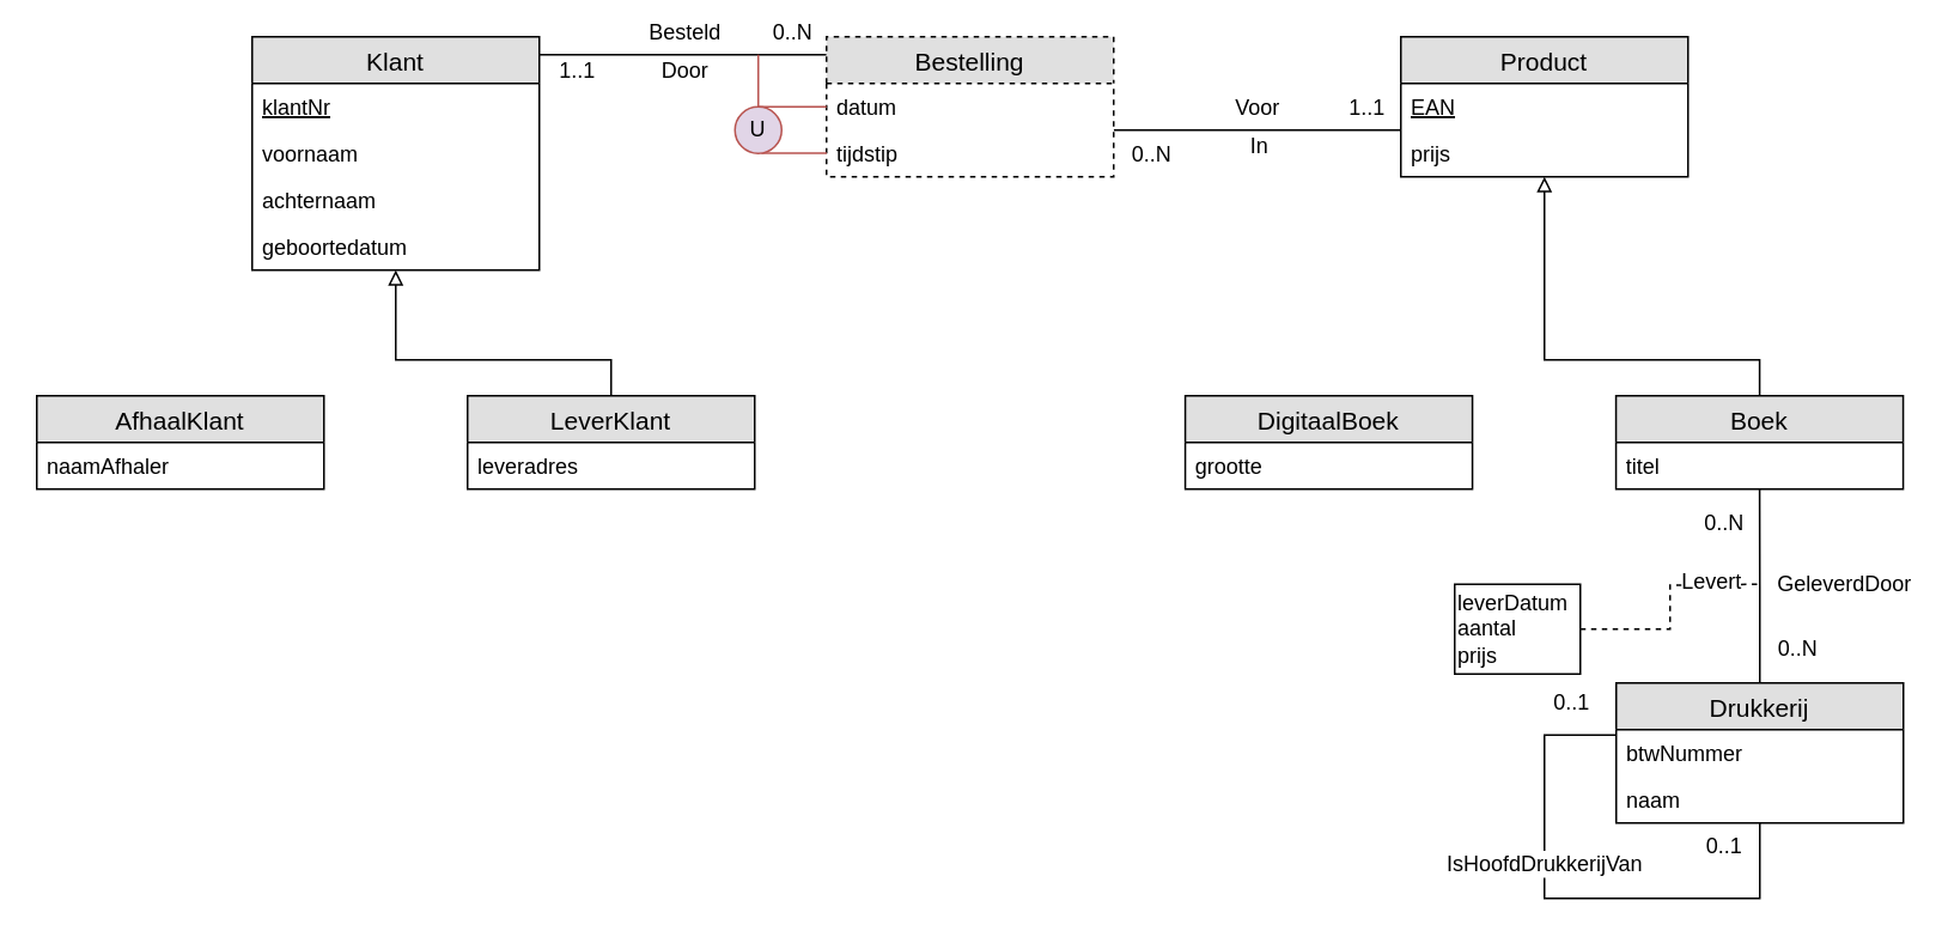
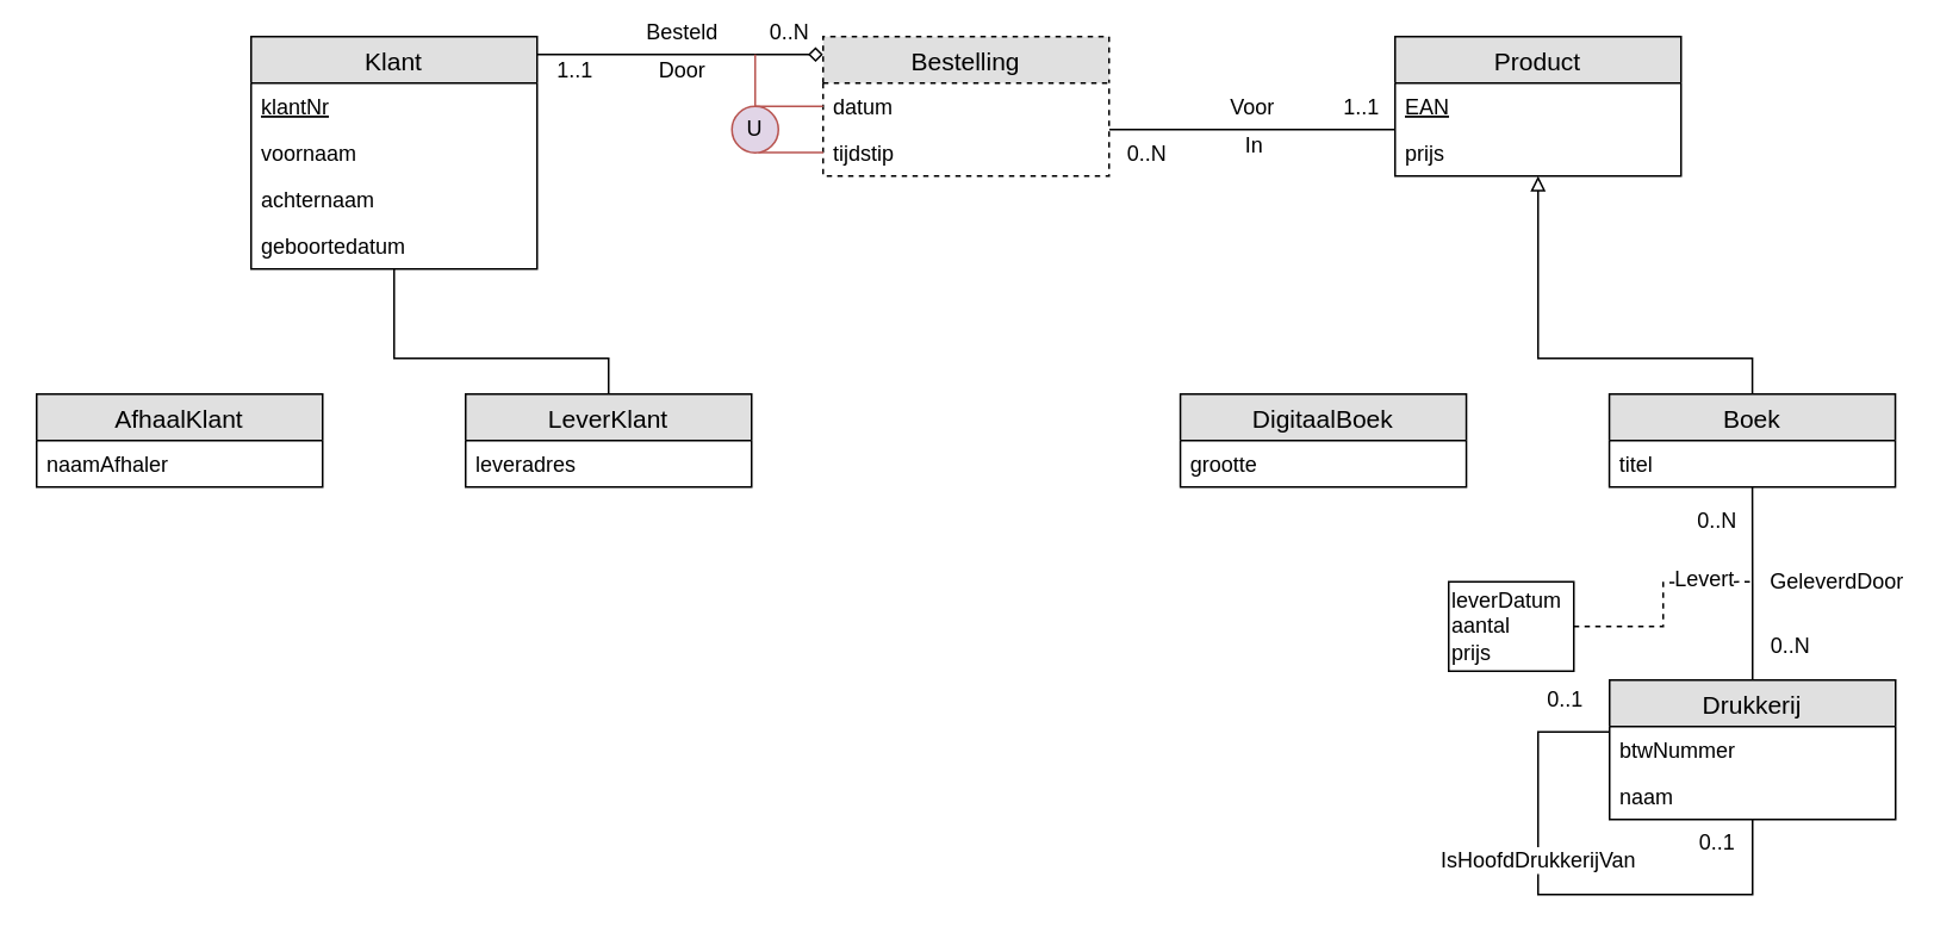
  <mxCell id="0" />
  <mxCell id="1" parent="0" />
  <mxCell id="2" style="edgeStyle=orthogonalEdgeStyle;rounded=0;orthogonalLoop=1;jettySize=auto;html=1;endArrow=none;endFill=0;dashed=1;" edge="1" parent="1" source="46"><mxGeometry relative="1" as="geometry"><mxPoint x="980" y="325" as="targetPoint" /></mxGeometry></mxCell>
- <mxCell id="3" value="" style="edgeStyle=orthogonalEdgeStyle;rounded=0;orthogonalLoop=1;jettySize=auto;html=1;endArrow=none;endFill=0;" edge="1" parent="1" source="8" target="18"><mxGeometry relative="1" as="geometry"><Array as="points"><mxPoint x="400" y="30" /><mxPoint x="400" y="30" /></Array></mxGeometry></mxCell>
+ <mxCell id="3" value="" style="edgeStyle=orthogonalEdgeStyle;rounded=0;orthogonalLoop=1;jettySize=auto;html=1;endArrow=diamond;endFill=0;" edge="1" parent="1" source="8" target="18"><mxGeometry relative="1" as="geometry"><Array as="points"><mxPoint x="400" y="30" /><mxPoint x="400" y="30" /></Array></mxGeometry></mxCell>
  <mxCell id="4" value="Besteld" style="text;html=1;resizable=0;points=[];align=center;verticalAlign=middle;labelBackgroundColor=#ffffff;" vertex="1" connectable="0" parent="3"><mxGeometry x="-0.105" y="1" relative="1" as="geometry"><mxPoint x="8.5" y="-12" as="offset" /></mxGeometry></mxCell>
  <mxCell id="5" value="Door" style="text;html=1;resizable=0;points=[];align=center;verticalAlign=middle;labelBackgroundColor=#ffffff;" vertex="1" connectable="0" parent="3"><mxGeometry x="-0.127" relative="1" as="geometry"><mxPoint x="10.5" y="8" as="offset" /></mxGeometry></mxCell>
  <mxCell id="6" value="0..N" style="text;html=1;resizable=0;points=[];align=center;verticalAlign=middle;labelBackgroundColor=#ffffff;" vertex="1" connectable="0" parent="3"><mxGeometry x="0.773" y="1" relative="1" as="geometry"><mxPoint x="-1.5" y="-12" as="offset" /></mxGeometry></mxCell>
  <mxCell id="7" value="1..1" style="text;html=1;resizable=0;points=[];align=center;verticalAlign=middle;labelBackgroundColor=#ffffff;" vertex="1" connectable="0" parent="3"><mxGeometry x="-0.502" y="-20" relative="1" as="geometry"><mxPoint x="-20" y="-12" as="offset" /></mxGeometry></mxCell>
  <mxCell id="8" value="Klant" style="swimlane;fontStyle=0;childLayout=stackLayout;horizontal=1;startSize=26;fillColor=#e0e0e0;horizontalStack=0;resizeParent=1;resizeParentMax=0;resizeLast=0;collapsible=1;marginBottom=0;swimlaneFillColor=#ffffff;align=center;fontSize=14;" vertex="1" parent="1"><mxGeometry x="140" y="20" width="160" height="130" as="geometry" /></mxCell>
  <mxCell id="9" value="klantNr" style="text;strokeColor=none;fillColor=none;spacingLeft=4;spacingRight=4;overflow=hidden;rotatable=0;points=[[0,0.5],[1,0.5]];portConstraint=eastwest;fontSize=12;fontStyle=4" vertex="1" parent="8"><mxGeometry y="26" width="160" height="26" as="geometry" /></mxCell>
  <mxCell id="10" value="voornaam&#10;" style="text;strokeColor=none;fillColor=none;spacingLeft=4;spacingRight=4;overflow=hidden;rotatable=0;points=[[0,0.5],[1,0.5]];portConstraint=eastwest;fontSize=12;" vertex="1" parent="8"><mxGeometry y="52" width="160" height="26" as="geometry" /></mxCell>
  <mxCell id="11" value="achternaam" style="text;strokeColor=none;fillColor=none;spacingLeft=4;spacingRight=4;overflow=hidden;rotatable=0;points=[[0,0.5],[1,0.5]];portConstraint=eastwest;fontSize=12;" vertex="1" parent="8"><mxGeometry y="78" width="160" height="26" as="geometry" /></mxCell>
  <mxCell id="12" value="geboortedatum" style="text;strokeColor=none;fillColor=none;spacingLeft=4;spacingRight=4;overflow=hidden;rotatable=0;points=[[0,0.5],[1,0.5]];portConstraint=eastwest;fontSize=12;" vertex="1" parent="8"><mxGeometry y="104" width="160" height="26" as="geometry" /></mxCell>
  <mxCell id="13" value="" style="edgeStyle=orthogonalEdgeStyle;rounded=0;orthogonalLoop=1;jettySize=auto;html=1;endArrow=none;endFill=0;" edge="1" parent="1" source="18" target="21"><mxGeometry relative="1" as="geometry"><Array as="points"><mxPoint x="680" y="72" /><mxPoint x="680" y="72" /></Array></mxGeometry></mxCell>
  <mxCell id="14" value="Voor" style="text;html=1;resizable=0;points=[];align=center;verticalAlign=middle;labelBackgroundColor=#ffffff;" vertex="1" connectable="0" parent="13"><mxGeometry x="0.155" y="-1" relative="1" as="geometry"><mxPoint x="-12.5" y="-14" as="offset" /></mxGeometry></mxCell>
  <mxCell id="15" value="In" style="text;html=1;resizable=0;points=[];align=center;verticalAlign=middle;labelBackgroundColor=#ffffff;" vertex="1" connectable="0" parent="13"><mxGeometry x="0.124" y="2" relative="1" as="geometry"><mxPoint x="-10" y="10" as="offset" /></mxGeometry></mxCell>
  <mxCell id="16" value="1..1" style="text;html=1;resizable=0;points=[];align=center;verticalAlign=middle;labelBackgroundColor=#ffffff;" vertex="1" connectable="0" parent="13"><mxGeometry x="0.739" y="-2" relative="1" as="geometry"><mxPoint x="1" y="-15" as="offset" /></mxGeometry></mxCell>
  <mxCell id="17" value="0..N" style="text;html=1;resizable=0;points=[];align=center;verticalAlign=middle;labelBackgroundColor=#ffffff;" vertex="1" connectable="0" parent="13"><mxGeometry x="-0.246" y="-35" relative="1" as="geometry"><mxPoint x="-40" y="-22" as="offset" /></mxGeometry></mxCell>
  <mxCell id="18" value="Bestelling" style="swimlane;fontStyle=0;childLayout=stackLayout;horizontal=1;startSize=26;fillColor=#e0e0e0;horizontalStack=0;resizeParent=1;resizeParentMax=0;resizeLast=0;collapsible=1;marginBottom=0;swimlaneFillColor=#ffffff;align=center;fontSize=14;dashed=1;" vertex="1" parent="1"><mxGeometry x="460" y="20" width="160" height="78" as="geometry" /></mxCell>
  <mxCell id="19" value="datum" style="text;strokeColor=none;fillColor=none;spacingLeft=4;spacingRight=4;overflow=hidden;rotatable=0;points=[[0,0.5],[1,0.5]];portConstraint=eastwest;fontSize=12;" vertex="1" parent="18"><mxGeometry y="26" width="160" height="26" as="geometry" /></mxCell>
  <mxCell id="20" value="tijdstip" style="text;strokeColor=none;fillColor=none;spacingLeft=4;spacingRight=4;overflow=hidden;rotatable=0;points=[[0,0.5],[1,0.5]];portConstraint=eastwest;fontSize=12;" vertex="1" parent="18"><mxGeometry y="52" width="160" height="26" as="geometry" /></mxCell>
  <mxCell id="21" value="Product" style="swimlane;fontStyle=0;childLayout=stackLayout;horizontal=1;startSize=26;fillColor=#e0e0e0;horizontalStack=0;resizeParent=1;resizeParentMax=0;resizeLast=0;collapsible=1;marginBottom=0;swimlaneFillColor=#ffffff;align=center;fontSize=14;" vertex="1" parent="1"><mxGeometry x="780" y="20" width="160" height="78" as="geometry" /></mxCell>
  <mxCell id="22" value="EAN" style="text;strokeColor=none;fillColor=none;spacingLeft=4;spacingRight=4;overflow=hidden;rotatable=0;points=[[0,0.5],[1,0.5]];portConstraint=eastwest;fontSize=12;fontStyle=4" vertex="1" parent="21"><mxGeometry y="26" width="160" height="26" as="geometry" /></mxCell>
  <mxCell id="23" value="prijs" style="text;strokeColor=none;fillColor=none;spacingLeft=4;spacingRight=4;overflow=hidden;rotatable=0;points=[[0,0.5],[1,0.5]];portConstraint=eastwest;fontSize=12;" vertex="1" parent="21"><mxGeometry y="52" width="160" height="26" as="geometry" /></mxCell>
- <mxCell id="24" style="edgeStyle=orthogonalEdgeStyle;rounded=0;orthogonalLoop=1;jettySize=auto;html=1;endArrow=block;endFill=0;" edge="1" parent="1" source="25" target="8"><mxGeometry relative="1" as="geometry"><Array as="points"><mxPoint x="340" y="200" /><mxPoint x="220" y="200" /></Array></mxGeometry></mxCell>
+ <mxCell id="24" style="edgeStyle=orthogonalEdgeStyle;rounded=0;orthogonalLoop=1;jettySize=auto;html=1;endArrow=none;endFill=0;" edge="1" parent="1" source="25" target="8"><mxGeometry relative="1" as="geometry"><Array as="points"><mxPoint x="340" y="200" /><mxPoint x="220" y="200" /></Array></mxGeometry></mxCell>
  <mxCell id="25" value="LeverKlant" style="swimlane;fontStyle=0;childLayout=stackLayout;horizontal=1;startSize=26;fillColor=#e0e0e0;horizontalStack=0;resizeParent=1;resizeParentMax=0;resizeLast=0;collapsible=1;marginBottom=0;swimlaneFillColor=#ffffff;align=center;fontSize=14;" vertex="1" parent="1"><mxGeometry x="260" y="220" width="160" height="52" as="geometry" /></mxCell>
  <mxCell id="26" value="leveradres" style="text;strokeColor=none;fillColor=none;spacingLeft=4;spacingRight=4;overflow=hidden;rotatable=0;points=[[0,0.5],[1,0.5]];portConstraint=eastwest;fontSize=12;" vertex="1" parent="25"><mxGeometry y="26" width="160" height="26" as="geometry" /></mxCell>
  <mxCell id="27" value="AfhaalKlant" style="swimlane;fontStyle=0;childLayout=stackLayout;horizontal=1;startSize=26;fillColor=#e0e0e0;horizontalStack=0;resizeParent=1;resizeParentMax=0;resizeLast=0;collapsible=1;marginBottom=0;swimlaneFillColor=#ffffff;align=center;fontSize=14;" vertex="1" parent="1"><mxGeometry x="20" y="220" width="160" height="52" as="geometry" /></mxCell>
  <mxCell id="28" value="naamAfhaler" style="text;strokeColor=none;fillColor=none;spacingLeft=4;spacingRight=4;overflow=hidden;rotatable=0;points=[[0,0.5],[1,0.5]];portConstraint=eastwest;fontSize=12;" vertex="1" parent="27"><mxGeometry y="26" width="160" height="26" as="geometry" /></mxCell>
  <mxCell id="29" style="edgeStyle=orthogonalEdgeStyle;rounded=0;orthogonalLoop=1;jettySize=auto;html=1;endArrow=block;endFill=0;" edge="1" parent="1" source="30" target="21"><mxGeometry relative="1" as="geometry"><Array as="points"><mxPoint x="980" y="200" /><mxPoint x="860" y="200" /></Array></mxGeometry></mxCell>
  <mxCell id="30" value="Boek" style="swimlane;fontStyle=0;childLayout=stackLayout;horizontal=1;startSize=26;fillColor=#e0e0e0;horizontalStack=0;resizeParent=1;resizeParentMax=0;resizeLast=0;collapsible=1;marginBottom=0;swimlaneFillColor=#ffffff;align=center;fontSize=14;" vertex="1" parent="1"><mxGeometry x="899.879" y="220" width="160" height="52" as="geometry" /></mxCell>
  <mxCell id="31" value="titel" style="text;strokeColor=none;fillColor=none;spacingLeft=4;spacingRight=4;overflow=hidden;rotatable=0;points=[[0,0.5],[1,0.5]];portConstraint=eastwest;fontSize=12;" vertex="1" parent="30"><mxGeometry y="26" width="160" height="26" as="geometry" /></mxCell>
  <mxCell id="32" value="DigitaalBoek" style="swimlane;fontStyle=0;childLayout=stackLayout;horizontal=1;startSize=26;fillColor=#e0e0e0;horizontalStack=0;resizeParent=1;resizeParentMax=0;resizeLast=0;collapsible=1;marginBottom=0;swimlaneFillColor=#ffffff;align=center;fontSize=14;" vertex="1" parent="1"><mxGeometry x="659.879" y="220" width="160" height="52" as="geometry" /></mxCell>
  <mxCell id="33" value="grootte" style="text;strokeColor=none;fillColor=none;spacingLeft=4;spacingRight=4;overflow=hidden;rotatable=0;points=[[0,0.5],[1,0.5]];portConstraint=eastwest;fontSize=12;" vertex="1" parent="32"><mxGeometry y="26" width="160" height="26" as="geometry" /></mxCell>
  <mxCell id="34" style="edgeStyle=orthogonalEdgeStyle;rounded=0;orthogonalLoop=1;jettySize=auto;html=1;endArrow=none;endFill=0;" edge="1" parent="1" source="43" target="30"><mxGeometry relative="1" as="geometry" /></mxCell>
  <mxCell id="35" value="GeleverdDoor" style="text;html=1;resizable=0;points=[];align=center;verticalAlign=middle;labelBackgroundColor=#ffffff;" vertex="1" connectable="0" parent="34"><mxGeometry x="0.194" y="2" relative="1" as="geometry"><mxPoint x="48.5" y="9" as="offset" /></mxGeometry></mxCell>
  <mxCell id="36" value="Levert" style="text;html=1;resizable=0;points=[];align=center;verticalAlign=middle;labelBackgroundColor=#ffffff;" vertex="1" connectable="0" parent="34"><mxGeometry x="-0.222" relative="1" as="geometry"><mxPoint x="-28" y="-14.5" as="offset" /></mxGeometry></mxCell>
  <mxCell id="37" value="0..N" style="text;html=1;resizable=0;points=[];align=center;verticalAlign=middle;labelBackgroundColor=#ffffff;" vertex="1" connectable="0" parent="34"><mxGeometry x="-0.716" relative="1" as="geometry"><mxPoint x="20" y="-4.5" as="offset" /></mxGeometry></mxCell>
  <mxCell id="38" value="0..N" style="text;html=1;resizable=0;points=[];align=center;verticalAlign=middle;labelBackgroundColor=#ffffff;" vertex="1" connectable="0" parent="34"><mxGeometry x="0.762" y="1" relative="1" as="geometry"><mxPoint x="-19" y="5" as="offset" /></mxGeometry></mxCell>
  <mxCell id="39" style="edgeStyle=orthogonalEdgeStyle;rounded=0;orthogonalLoop=1;jettySize=auto;html=1;endArrow=none;endFill=0;" edge="1" parent="1" source="43" target="43"><mxGeometry relative="1" as="geometry"><mxPoint x="840" y="500" as="targetPoint" /><Array as="points"><mxPoint x="860" y="409" /><mxPoint x="860" y="500" /><mxPoint x="980" y="500" /></Array></mxGeometry></mxCell>
  <mxCell id="40" value="IsHoofdDrukkerijVan" style="text;html=1;resizable=0;points=[];align=center;verticalAlign=middle;labelBackgroundColor=#ffffff;" vertex="1" connectable="0" parent="39"><mxGeometry x="-0.216" y="4" relative="1" as="geometry"><mxPoint x="-4.5" y="-3.5" as="offset" /></mxGeometry></mxCell>
  <mxCell id="41" value="0..1" style="text;html=1;resizable=0;points=[];align=center;verticalAlign=middle;labelBackgroundColor=#ffffff;" vertex="1" connectable="0" parent="39"><mxGeometry x="-0.917" y="-1" relative="1" as="geometry"><mxPoint x="-14" y="-18" as="offset" /></mxGeometry></mxCell>
  <mxCell id="42" value="0..1" style="text;html=1;resizable=0;points=[];align=center;verticalAlign=middle;labelBackgroundColor=#ffffff;" vertex="1" connectable="0" parent="39"><mxGeometry x="0.917" relative="1" as="geometry"><mxPoint x="-20.5" as="offset" /></mxGeometry></mxCell>
  <mxCell id="43" value="Drukkerij" style="swimlane;fontStyle=0;childLayout=stackLayout;horizontal=1;startSize=26;fillColor=#e0e0e0;horizontalStack=0;resizeParent=1;resizeParentMax=0;resizeLast=0;collapsible=1;marginBottom=0;swimlaneFillColor=#ffffff;align=center;fontSize=14;" vertex="1" parent="1"><mxGeometry x="900" y="380" width="160" height="78" as="geometry" /></mxCell>
  <mxCell id="44" value="btwNummer" style="text;strokeColor=none;fillColor=none;spacingLeft=4;spacingRight=4;overflow=hidden;rotatable=0;points=[[0,0.5],[1,0.5]];portConstraint=eastwest;fontSize=12;" vertex="1" parent="43"><mxGeometry y="26" width="160" height="26" as="geometry" /></mxCell>
  <mxCell id="45" value="naam" style="text;strokeColor=none;fillColor=none;spacingLeft=4;spacingRight=4;overflow=hidden;rotatable=0;points=[[0,0.5],[1,0.5]];portConstraint=eastwest;fontSize=12;" vertex="1" parent="43"><mxGeometry y="52" width="160" height="26" as="geometry" /></mxCell>
  <mxCell id="46" value="leverDatum&lt;br&gt;aantal&lt;br&gt;prijs" style="rounded=0;whiteSpace=wrap;html=1;align=left;" vertex="1" parent="1"><mxGeometry x="810" y="325" width="70" height="50" as="geometry" /></mxCell>
  <mxCell id="47" style="edgeStyle=orthogonalEdgeStyle;rounded=0;orthogonalLoop=1;jettySize=auto;html=1;entryX=0;entryY=0.5;entryDx=0;entryDy=0;endArrow=none;endFill=0;fillColor=#f8cecc;strokeColor=#b85450;" edge="1" parent="1" source="50" target="19"><mxGeometry relative="1" as="geometry"><Array as="points"><mxPoint x="420" y="59" /></Array></mxGeometry></mxCell>
  <mxCell id="48" style="edgeStyle=orthogonalEdgeStyle;rounded=0;orthogonalLoop=1;jettySize=auto;html=1;entryX=0;entryY=0.5;entryDx=0;entryDy=0;endArrow=none;endFill=0;fillColor=#f8cecc;strokeColor=#b85450;" edge="1" parent="1" source="50"><mxGeometry relative="1" as="geometry"><mxPoint x="416" y="72.944" as="sourcePoint" /><mxPoint x="460.111" y="84.889" as="targetPoint" /><Array as="points"><mxPoint x="420" y="73" /><mxPoint x="420" y="85" /></Array></mxGeometry></mxCell>
  <mxCell id="49" style="edgeStyle=orthogonalEdgeStyle;rounded=0;orthogonalLoop=1;jettySize=auto;html=1;endArrow=none;endFill=0;fillColor=#f8cecc;strokeColor=#b85450;" edge="1" parent="1" source="50"><mxGeometry relative="1" as="geometry"><mxPoint x="422" y="30" as="targetPoint" /></mxGeometry></mxCell>
  <mxCell id="50" value="U" style="ellipse;whiteSpace=wrap;html=1;aspect=fixed;fillColor=#e1d5e7;strokeColor=#b85450;" vertex="1" parent="1"><mxGeometry x="409" y="59" width="26" height="26" as="geometry" /></mxCell>
